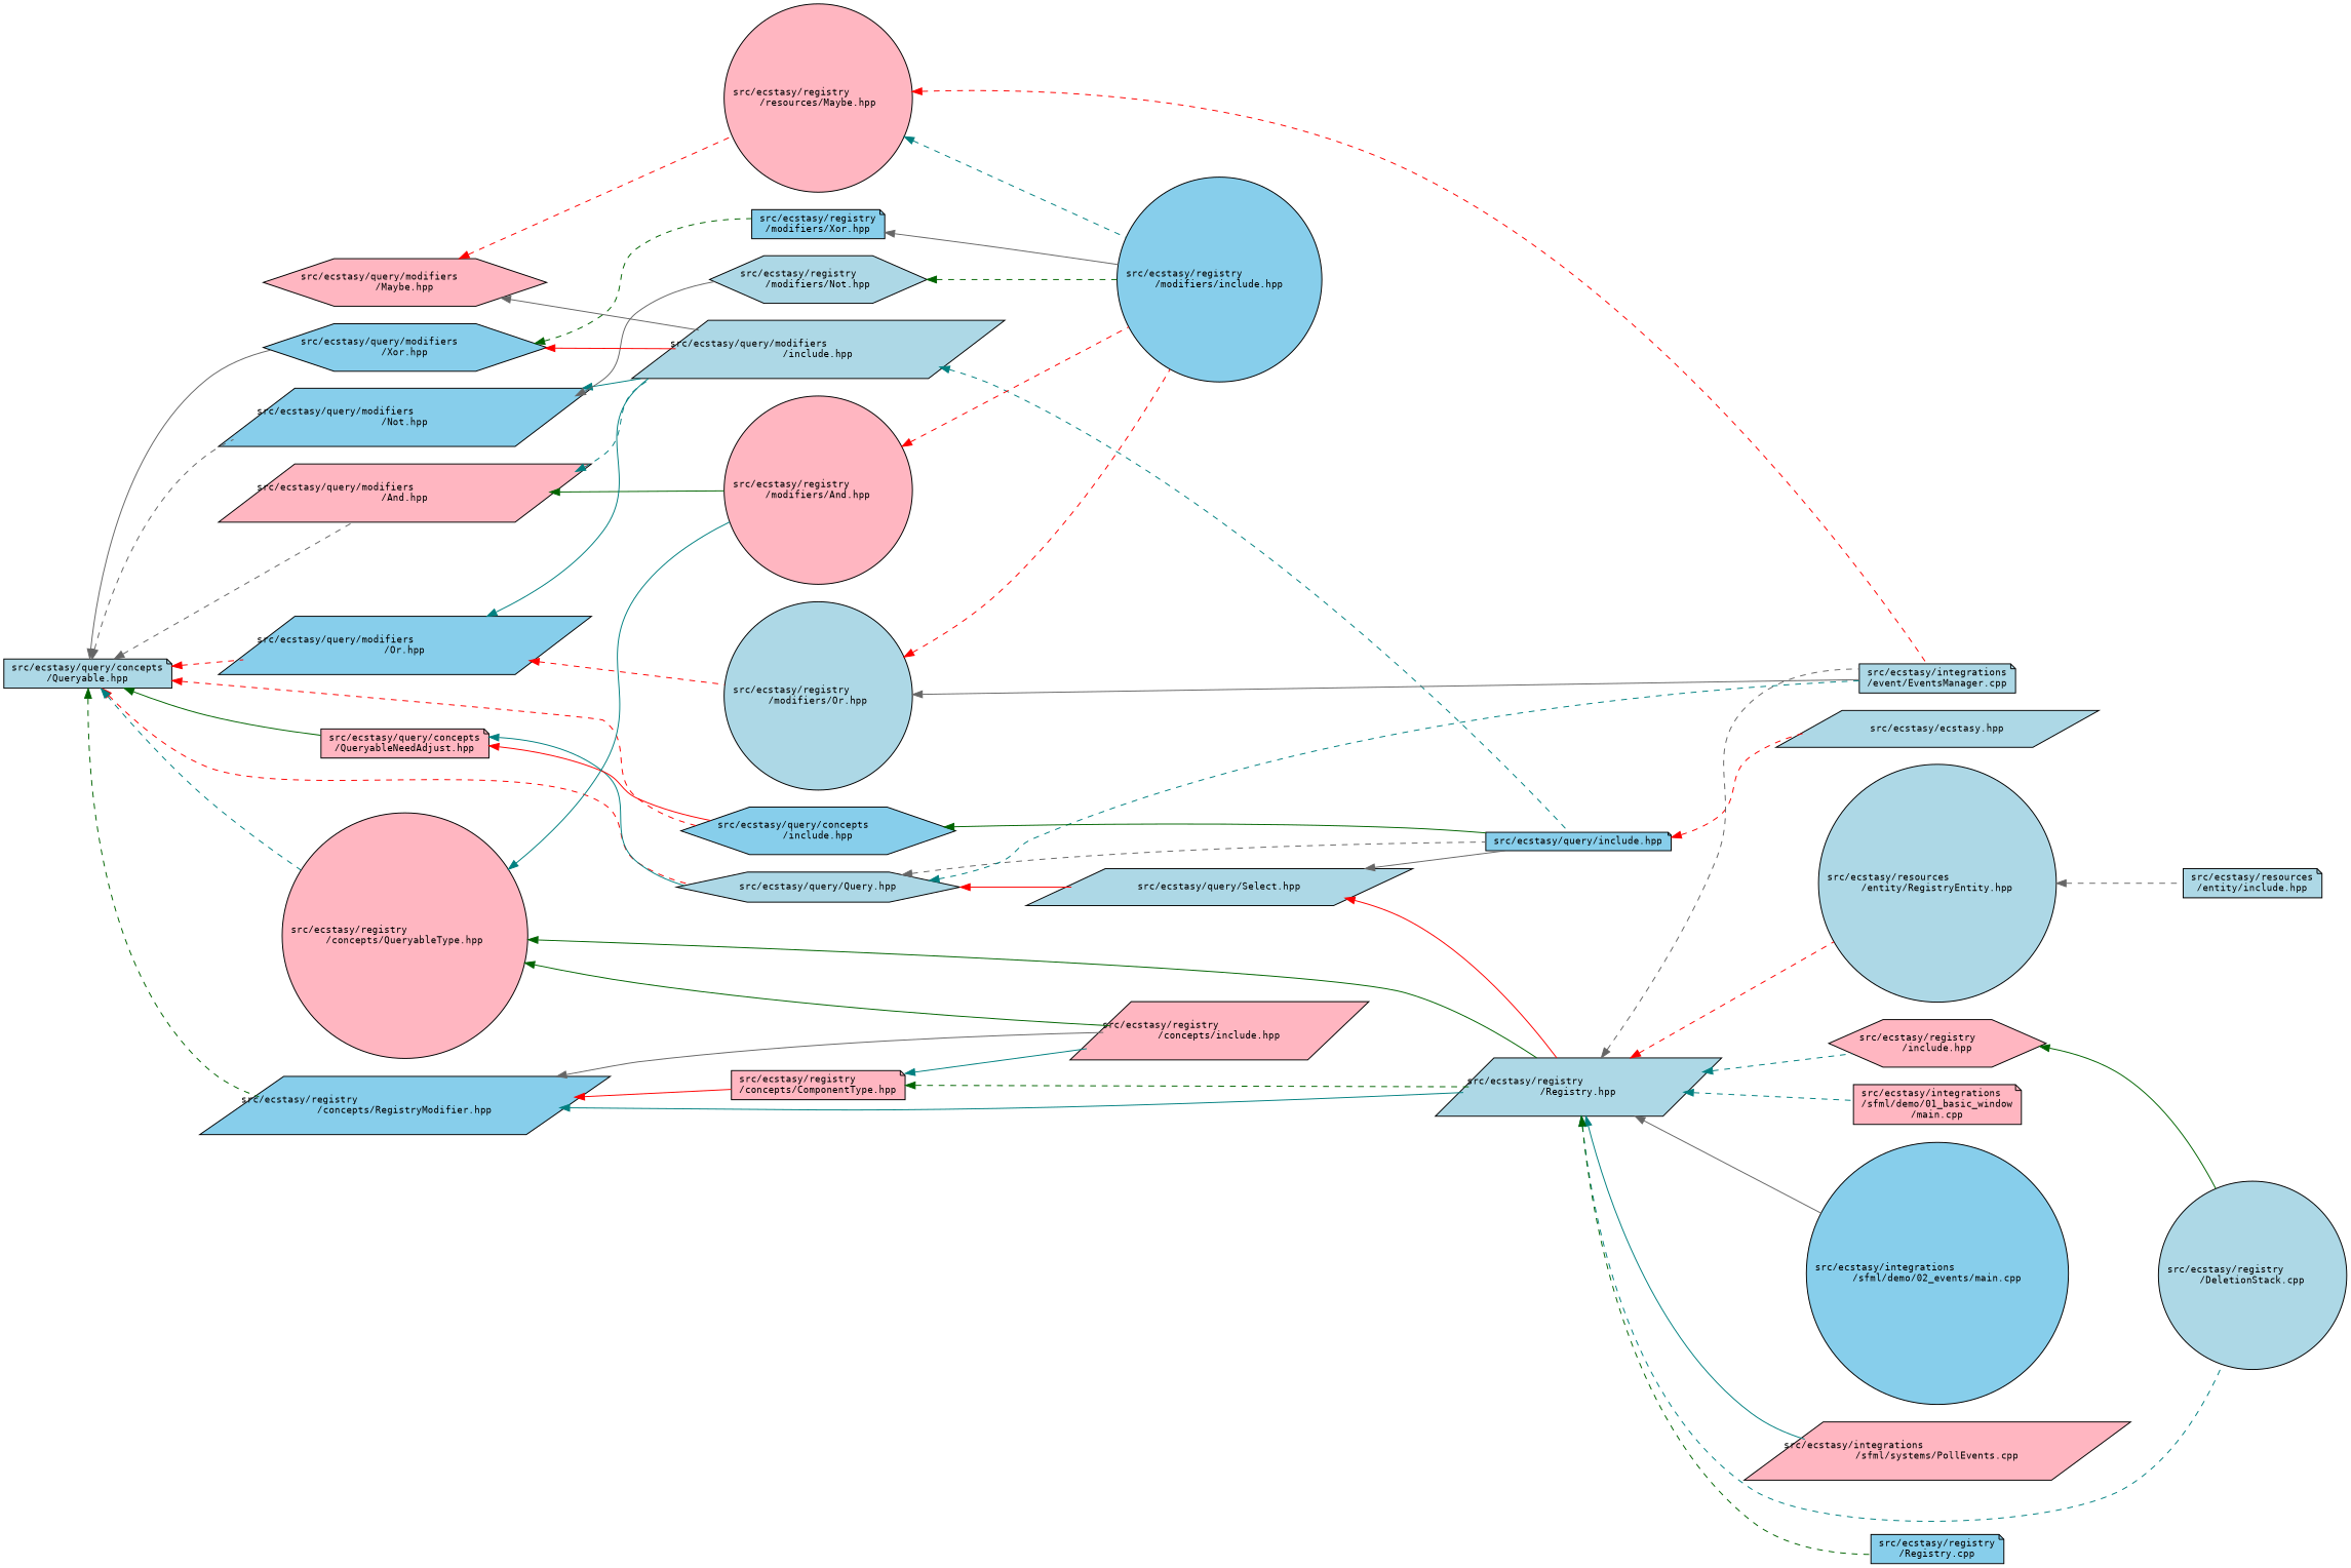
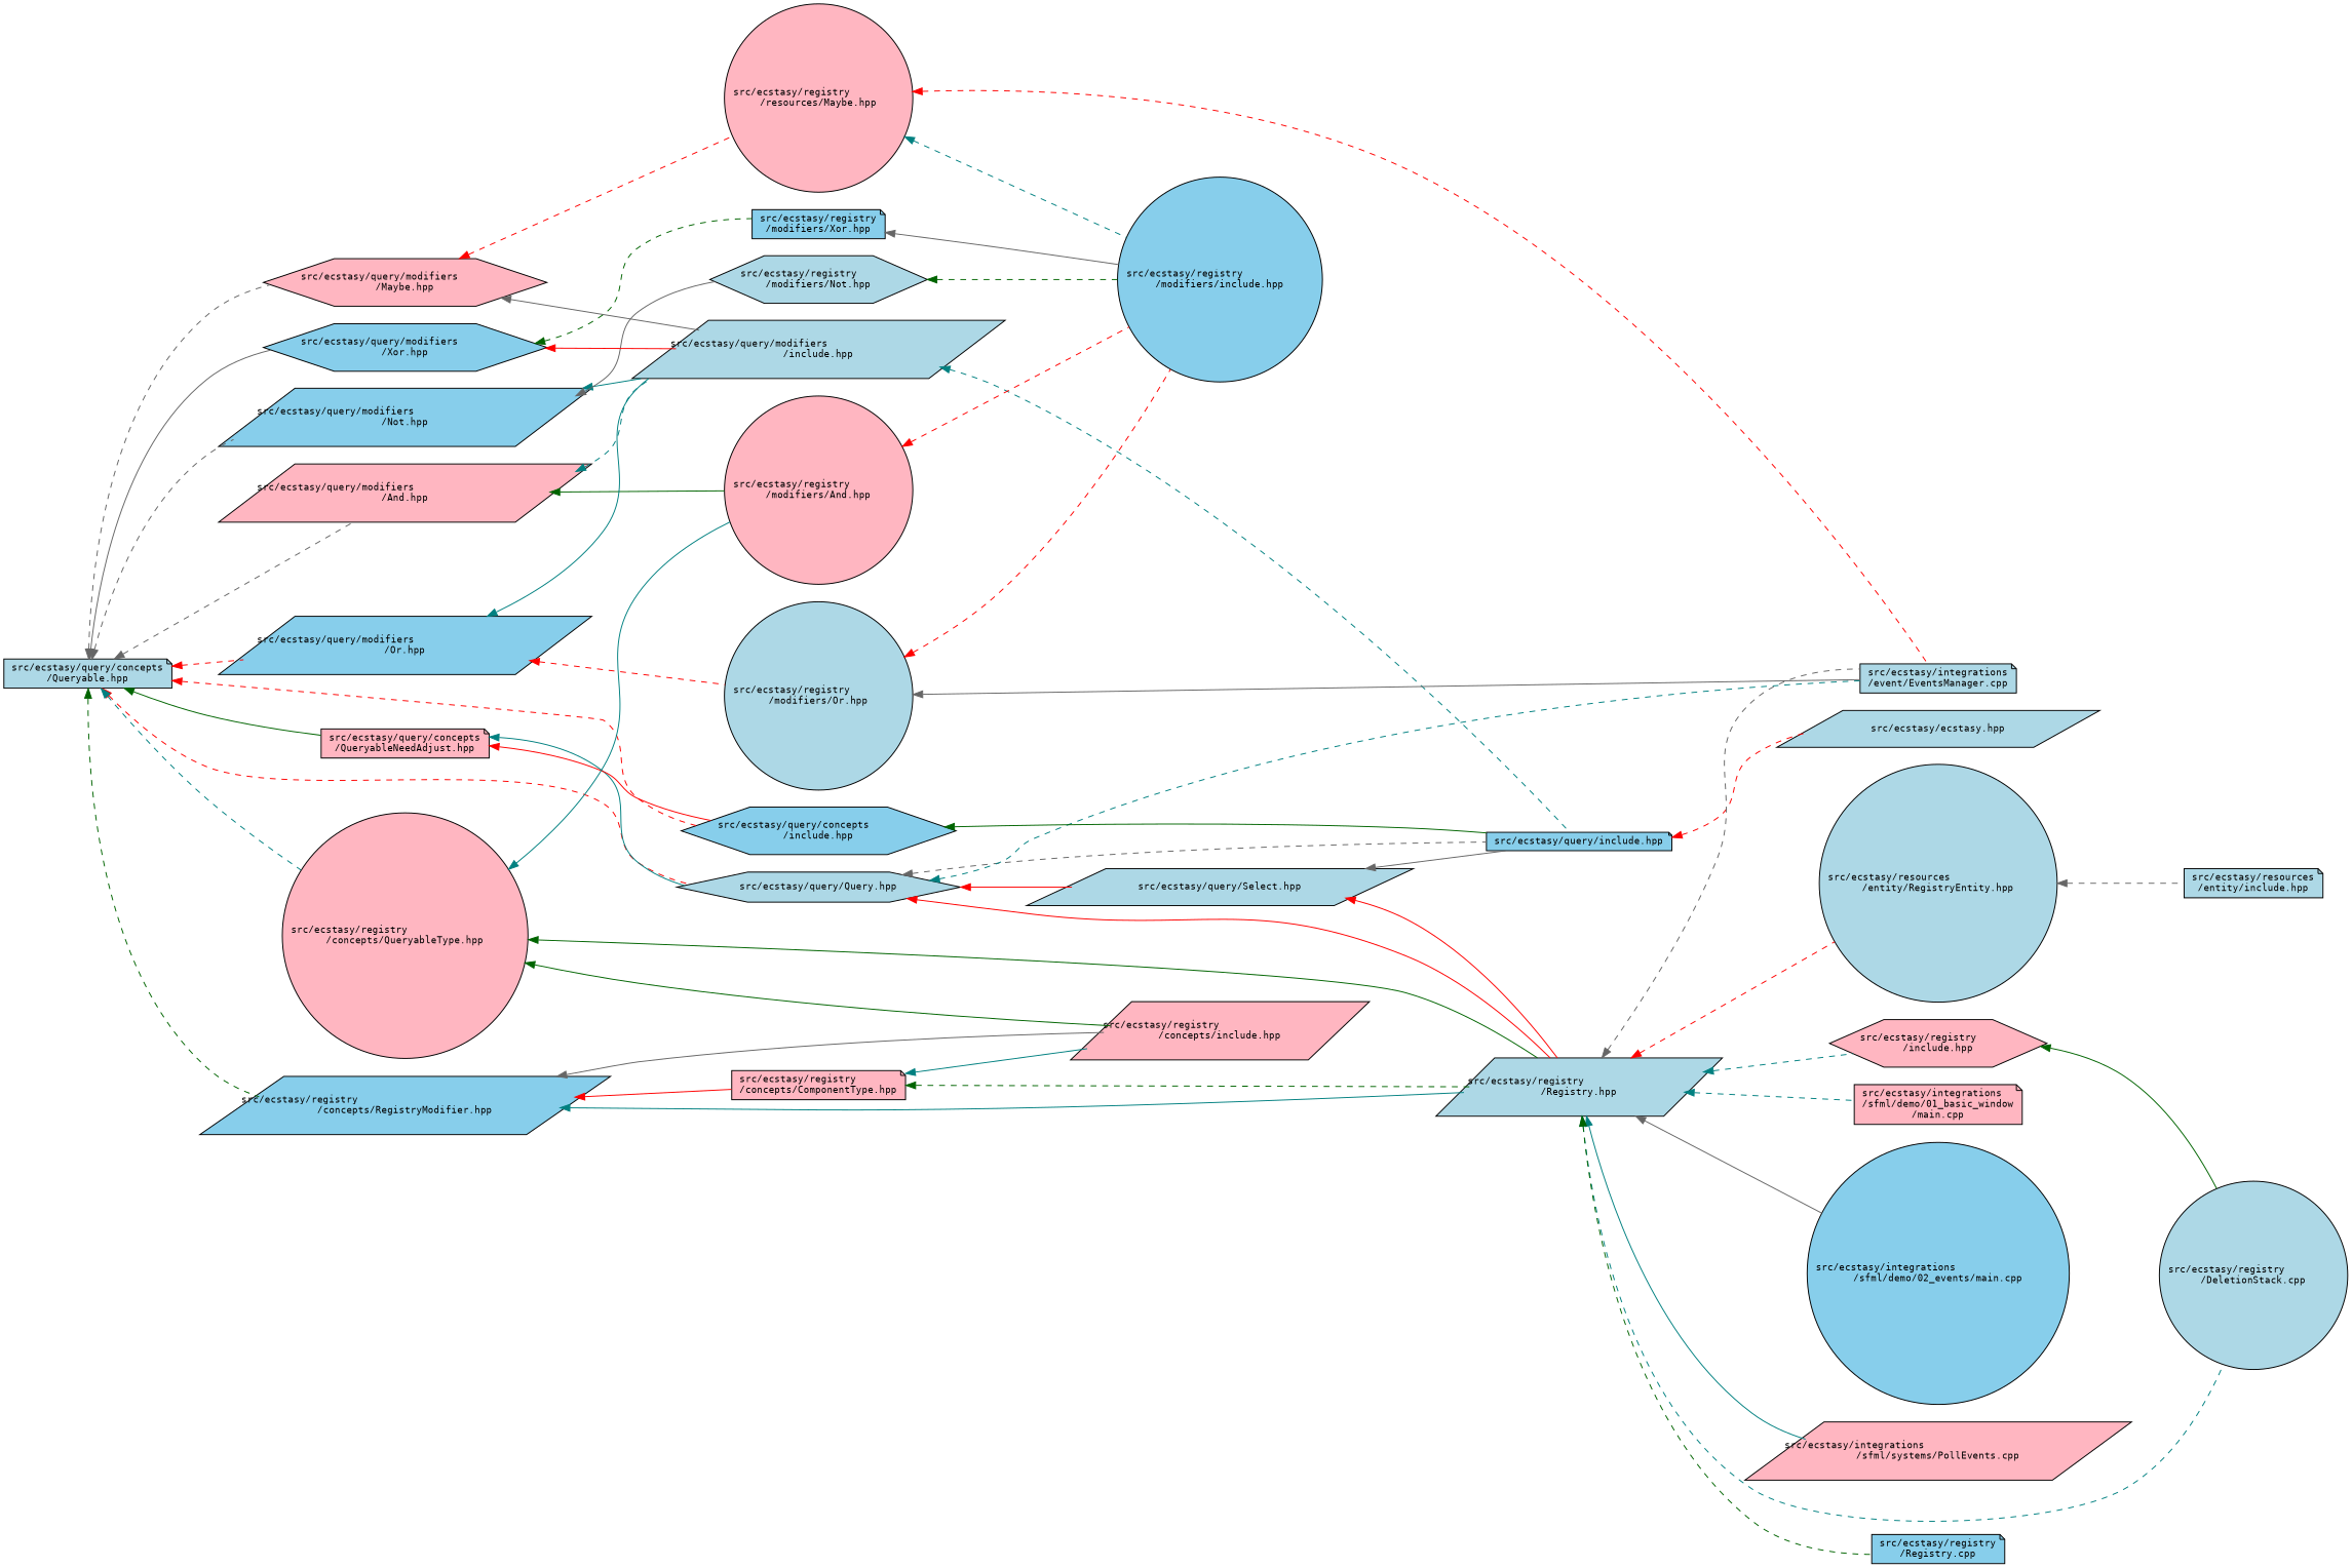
  digraph {
    fontname="DejaVu Sans Mono"
    rankdir=LR
    node [color=black fillcolor=lightblue fontname="DejaVu Sans Mono" fontsize=10 shape=parallelogram style=filled]
    edge [color=red dir=back fontname="DejaVu Sans Mono" fontsize=10 labelfontname=Helvetica labelfontsize=10 style=dashed]
    n1 [fontcolor=black height=0.2 label="src/ecstasy/query/concepts\l/Queryable.hpp" shape=note width=0.4]
    n2 [height=0.2 label="src/ecstasy/query/Query.hpp" shape=hexagon width=0.4]
    n3 [fillcolor=lightpink height=0.2 label="src/ecstasy/query/concepts\l/QueryableNeedAdjust.hpp" shape=note width=0.4]
    n4 [fillcolor=skyblue height=0.2 label="src/ecstasy/query/concepts\l/include.hpp" shape=hexagon width=0.4]
    n5 [fillcolor=lightpink height=0.2 label="src/ecstasy/query/modifiers\l/And.hpp" width=0.4]
    n6 [fillcolor=lightpink height=0.2 label="src/ecstasy/query/modifiers\l/Maybe.hpp" shape=hexagon width=0.4]
    n7 [fillcolor=skyblue height=0.2 label="src/ecstasy/query/modifiers\l/Not.hpp" width=0.4]
    n8 [fillcolor=skyblue height=0.2 label="src/ecstasy/query/modifiers\l/Or.hpp" width=0.4]
    n9 [fillcolor=skyblue height=0.2 label="src/ecstasy/query/modifiers\l/Xor.hpp" shape=hexagon width=0.4]
    n10 [fillcolor=skyblue height=0.2 label="src/ecstasy/registry\l/concepts/RegistryModifier.hpp" width=0.4]
    n11 [fillcolor=lightpink height=0.2 label="src/ecstasy/registry\l/concepts/QueryableType.hpp" shape=circle width=0.4]
    n12 [fillcolor=skyblue height=0.2 label="src/ecstasy/query/include.hpp" shape=note width=0.4]
    n13 [height=0.2 label="src/ecstasy/query/Select.hpp" width=0.4]
    n14 [height=0.2 label="src/ecstasy/registry\l/Registry.hpp" width=0.4]
    n15 [height=0.2 label="src/ecstasy/integrations\l/event/EventsManager.cpp" shape=note width=0.4]
    n16 [height=0.2 label="src/ecstasy/query/modifiers\l/include.hpp" width=0.4]
    n17 [fillcolor=lightpink height=0.2 label="src/ecstasy/registry\l/modifiers/And.hpp" shape=circle width=0.4]
    n18 [fillcolor=lightpink height=0.2 label="src/ecstasy/registry\l/resources/Maybe.hpp" shape=circle width=0.4]
    n19 [height=0.2 label="src/ecstasy/registry\l/modifiers/Not.hpp" shape=hexagon width=0.4]
    n20 [height=0.2 label="src/ecstasy/registry\l/modifiers/Or.hpp" shape=circle width=0.4]
    n21 [fillcolor=skyblue height=0.2 label="src/ecstasy/registry\l/modifiers/Xor.hpp" shape=note width=0.4]
    n22 [fillcolor=lightpink height=0.2 label="src/ecstasy/registry\l/concepts/ComponentType.hpp" shape=note width=0.4]
    n23 [fillcolor=lightpink height=0.2 label="src/ecstasy/registry\l/concepts/include.hpp" width=0.4]
    n24 [height=0.2 label="src/ecstasy/ecstasy.hpp" width=0.4]
    n25 [fillcolor=lightpink height=0.2 label="src/ecstasy/registry\l/include.hpp" shape=hexagon width=0.4]
    n26 [fillcolor=lightpink height=0.2 label="src/ecstasy/integrations\l/sfml/demo/01_basic_window\l/main.cpp" shape=note width=0.4]
    n27 [fillcolor=skyblue height=0.2 label="src/ecstasy/integrations\l/sfml/demo/02_events/main.cpp" shape=circle width=0.4]
    n28 [fillcolor=lightpink height=0.2 label="src/ecstasy/integrations\l/sfml/systems/PollEvents.cpp" width=0.4]
    n29 [height=0.2 label="src/ecstasy/registry\l/DeletionStack.cpp" shape=circle width=0.4]
    n30 [fillcolor=skyblue height=0.2 label="src/ecstasy/registry\l/Registry.cpp" shape=note width=0.4]
    n31 [height=0.2 label="src/ecstasy/resources\l/entity/RegistryEntity.hpp" shape=circle width=0.4]
    n32 [height=0.2 label="src/ecstasy/resources\l/entity/include.hpp" shape=note width=0.4]
    n33 [fillcolor=skyblue height=0.2 label="src/ecstasy/registry\l/modifiers/include.hpp" shape=circle width=0.4]
    n1 -> n2
    n1 -> n3 [color=darkgreen style=solid]
    n1 -> n4
    n1 -> n5 [color=gray40]
+   n1 -> n6 [color=gray40]
    n1 -> n7 [color=gray40]
    n1 -> n8
    n1 -> n9 [color=gray40 style=solid]
    n1 -> n10 [color=darkgreen]
    n1 -> n11 [color=teal]
    n2 -> n12 [color=gray40]
    n2 -> n13 [style=solid]
+   n2 -> n14 [style=solid]
    n2 -> n15 [color=teal]
    n3 -> n2 [color=teal style=solid]
    n3 -> n4 [style=solid]
    n4 -> n12 [color=darkgreen style=solid]
    n5 -> n16 [color=teal]
    n5 -> n17 [color=darkgreen style=solid]
    n6 -> n16 [color=gray40 style=solid]
    n6 -> n18
    n7 -> n16 [color=teal style=solid]
    n7 -> n19 [color=gray40 style=solid]
    n8 -> n16 [color=teal style=solid]
    n8 -> n20
    n9 -> n16 [style=solid]
    n9 -> n21 [color=darkgreen]
    n10 -> n14 [color=teal style=solid]
    n10 -> n22 [style=solid]
    n10 -> n23 [color=gray40 style=solid]
    n11 -> n14 [color=darkgreen style=solid]
    n11 -> n17 [color=teal style=solid]
    n11 -> n23 [color=darkgreen style=solid]
    n12 -> n24
    n13 -> n12 [color=gray40 style=solid]
    n13 -> n14 [style=solid]
    n14 -> n15 [color=gray40]
    n14 -> n25 [color=teal]
    n14 -> n26 [color=teal]
    n14 -> n27 [color=gray40 style=solid]
    n14 -> n28 [color=teal style=solid]
    n14 -> n29 [color=teal]
    n14 -> n30 [color=darkgreen]
    n14 -> n31
    n16 -> n12 [color=teal]
    n17 -> n33
    n18 -> n15
    n18 -> n33 [color=teal]
    n19 -> n33 [color=darkgreen]
    n20 -> n15 [color=gray40 style=solid]
    n20 -> n33
    n21 -> n33 [color=gray40 style=solid]
    n22 -> n14 [color=darkgreen]
    n22 -> n23 [color=teal style=solid]
    n25 -> n29 [color=darkgreen style=solid]
    n31 -> n32 [color=gray40]
  }
